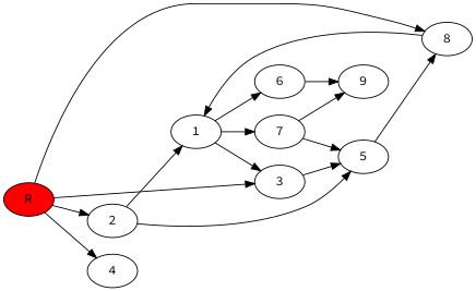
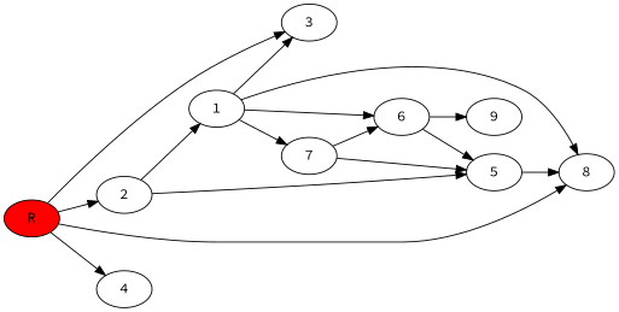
  digraph {
    fontname="Source Code Pro"
    rankdir=LR
    node [fontname="Source Code Pro"]
    edge [fontname="Source Code Pro"]
    1
    3
    6
    7
    5
    9
    2
    8
    R [fillcolor="#ff0000" style=filled]
    4
    1 -> 3
    1 -> 6
    1 -> 7
-   3 -> 5
+   6 -> 5
    6 -> 9
    7 -> 5
-   7 -> 9
+   7 -> 6
    5 -> 8
    2 -> 1
    2 -> 5
-   8 -> 1
+   1 -> 8
    R -> 3
    R -> 2
    R -> 8
    R -> 4
  }
